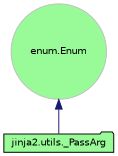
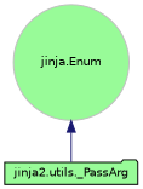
  digraph {
    rankdir=TB
    node [fillcolor=palegreen fontname=Helvetica fontsize=10 style=filled]
-   n1 [color=grey75 height=0.2 label="enum.Enum" shape=circle width=0.4]
+   n1 [color=grey75 height=0.2 label="jinja.Enum" shape=circle width=0.4]
    n2 [color=black height=0.2 label="jinja2.utils._PassArg" shape=folder width=0.4]
    n1 -> n2 [color=midnightblue dir=back fontname=Helvetica fontsize=10 labelfontname=Helvetica labelfontsize=10 style=solid]
  }
